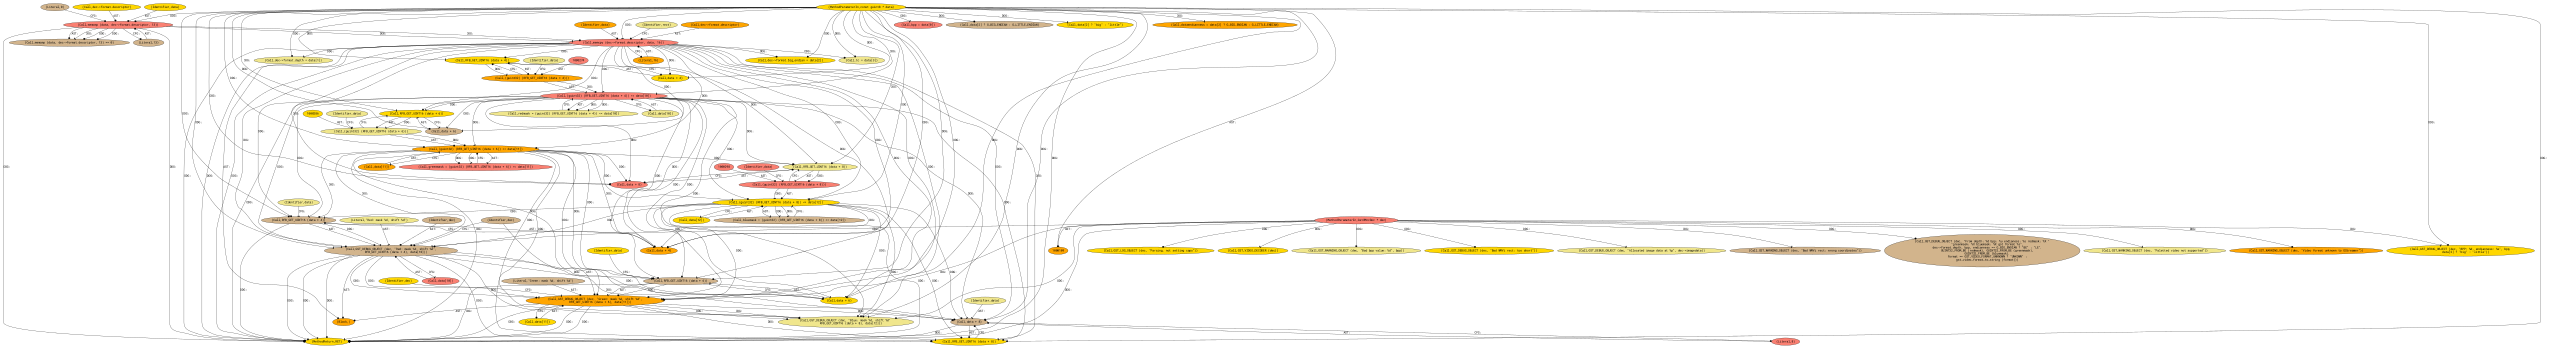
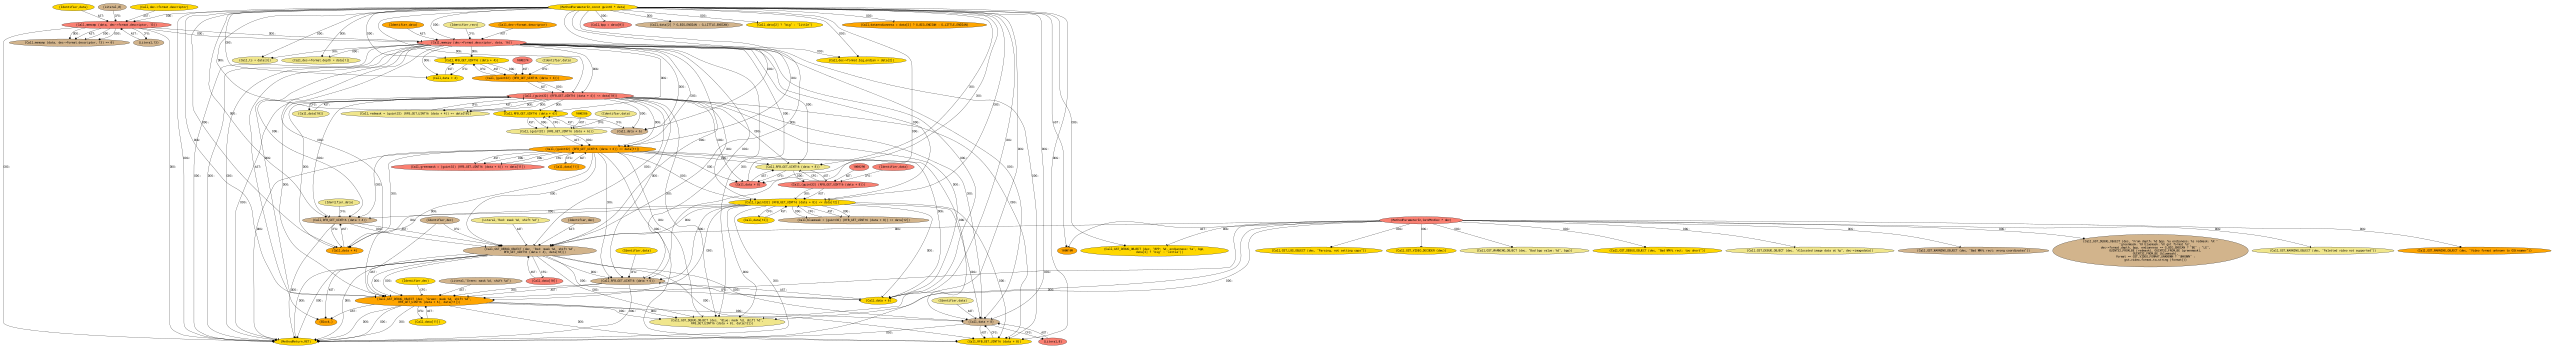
  digraph {
    fontname="Roboto Mono"
    node [fillcolor=gold fontname="Roboto Mono" style=filled]
    edge [arrowhead=dot fontname="Roboto Mono"]
    n1 [fillcolor=tan label="(Call,data + 8)"]
    n2 [label="(MethodReturn,RET)"]
    n3 [fillcolor=salmon label="(Literal,8)"]
    n4 [label="(Call,RFB_GET_UINT16 (data + 8))"]
    n5 [label="(Call,(guint32) (RFB_GET_UINT16 (data + 8)) << data[12])"]
    n6 [fillcolor=tan label="(Call,GST_DEBUG_OBJECT (dec, \"Red: mask %d, shift %d\",\n      RFB_GET_UINT16 (data + 4), data[10]))"]
    n7 [fillcolor=tan label="(Call,RFB_GET_UINT16 (data + 4))"]
    n8 [fillcolor=orange label="(Call,GST_DEBUG_OBJECT (dec, \"Green: mask %d, shift %d\",\n      RFB_GET_UINT16 (data + 6), data[11]))"]
    n9 [fillcolor=tan label="(Call,RFB_GET_UINT16 (data + 6))"]
    n10 [fillcolor=khaki label="(Call,GST_DEBUG_OBJECT (dec, \"Blue: mask %d, shift %d\",\n      RFB_GET_UINT16 (data + 8), data[12]))"]
    n11 [label="(Call,data[12])"]
    n12 [fillcolor=orange label="(Call,data + 4)"]
    n13 [fillcolor=tan label="(Call,bluemask = (guint32) (RFB_GET_UINT16 (data + 8)) << data[12])"]
    n14 [label="(Call,data + 6)"]
    n15 [fillcolor=orange label="(Block,)"]
    n16 [fillcolor=salmon label="(Call,data[10])"]
    n17 [label="(Call,data[11])"]
    n18 [fillcolor=salmon label="(Call,(guint32) (RFB_GET_UINT16 (data + 8)))"]
    n19 [fillcolor=khaki label="(Call,RFB_GET_UINT16 (data + 8))"]
    n20 [fillcolor=salmon label="(Call,data + 8)"]
    n21 [fillcolor=orange label="(Call,(guint32) (RFB_GET_UINT16 (data + 6)) << data[11])"]
    n22 [fillcolor=salmon label="(Call,greenmask = (guint32) (RFB_GET_UINT16 (data + 6)) << data[11])"]
    n23 [fillcolor=orange label="(Call,data[11])"]
    n24 [fillcolor=khaki label="(Call,(guint32) (RFB_GET_UINT16 (data + 6)))"]
    n25 [label="(Call,RFB_GET_UINT16 (data + 6))"]
    n26 [fillcolor=tan label="(Call,data + 6)"]
    n27 [fillcolor=salmon label="(Call,(guint32) (RFB_GET_UINT16 (data + 4)) << data[10])"]
    n28 [fillcolor=khaki label="(Call,redmask = (guint32) (RFB_GET_UINT16 (data + 4)) << data[10])"]
    n29 [fillcolor=khaki label="(Call,data[10])"]
    n30 [fillcolor=orange label="(Call,(guint32) (RFB_GET_UINT16 (data + 4)))"]
    n31 [label="(Call,RFB_GET_UINT16 (data + 4))"]
    n32 [label="(Call,data + 4)"]
    n33 [fillcolor=salmon label="(Call,memcpy (dec->format.descriptor, data, 16))"]
    n34 [fillcolor=khaki label="(Call,dec->format.depth = data[1])"]
-   n35 [fillcolor=orange label="(Literal,16)"]
    n36 [fillcolor=khaki label="(Call,tc = data[3])"]
    n37 [label="(Call,dec->format.big_endian = data[2])"]
    n38 [fillcolor=salmon label="(Call,bpp = data[0])"]
    n39 [fillcolor=salmon label="(Call,memcmp (data, dec->format.descriptor, 13))"]
    n40 [fillcolor=tan label="(Call,memcmp (data, dec->format.descriptor, 13) == 0)"]
    n41 [fillcolor=tan label="(Literal,13)"]
    n42 [label="(MethodParameterIn,const guint8 * data)"]
    n43 [fillcolor=tan label="(Call,data[2] ? G_BIG_ENDIAN : G_LITTLE_ENDIAN)"]
    n44 [label="(Call,data[2] ? \"big\" : \"little\")"]
    n45 [label="(Call,GST_DEBUG_OBJECT (dec, \"BPP: %d. endianness: %s\", bpp,\n      data[2] ? \"big\" : \"little\"))"]
    n46 [fillcolor=orange label="(Call,dataendianness = data[2] ? G_BIG_ENDIAN : G_LITTLE_ENDIAN)"]
    1000109 [fillcolor=orange]
    n48 [fillcolor=salmon label="(MethodParameterIn,GstVMncDec * dec)"]
    n49 [label="(Call,GST_VIDEO_DECODER (dec))"]
    n50 [fillcolor=khaki label="(Call,GST_WARNING_OBJECT (dec, \"Bad bpp value: %d\", bpp))"]
    n51 [label="(Call,GST_DEBUG_OBJECT (dec, \"Bad WMVi rect: too short\"))"]
    n52 [fillcolor=khaki label="(Call,GST_DEBUG_OBJECT (dec, \"Allocated image data at %p\", dec->imagedata))"]
    n53 [fillcolor=tan label="(Call,GST_WARNING_OBJECT (dec, \"Bad WMVi rect: wrong coordinates\"))"]
    n54 [fillcolor=tan label="(Call,GST_DEBUG_OBJECT (dec, \"From depth: %d bpp: %u endianess: %s redmask: %X \"\n      \"greenmask: %X bluemask: %X got format %s\",\n      dec->format.depth, bpp, endianness == G_BIG_ENDIAN ? \"BE\" : \"LE\",\n      GUINT32_FROM_BE (redmask), GUINT32_FROM_BE (greenmask),\n      GUINT32_FROM_BE (bluemask),\n      format == GST_VIDEO_FORMAT_UNKNOWN ? \"UNKOWN\" :\n      gst_video_format_to_string (format)))"]
    n55 [fillcolor=khaki label="(Call,GST_WARNING_OBJECT (dec, \"Paletted video not supported\"))"]
    n56 [fillcolor=orange label="(Call,GST_WARNING_OBJECT (dec, \"Video format unknown to GStreamer\"))"]
    n57 [label="(Call,GST_LOG_OBJECT (dec, \"Parsing, not setting caps\"))"]
    n58 [fillcolor=khaki label="(Identifier,data)"]
    n59 [fillcolor=orange label="(Call,dec->format.descriptor)"]
    n60 [label="(Call,dec->format.descriptor)"]
    n61 [label="(Identifier,data)"]
    n62 [fillcolor=tan label="(Identifier,dec)"]
    n63 [fillcolor=orange label="(Identifier,data)"]
    n64 [fillcolor=tan label="(Literal,\"Green: mask %d, shift %d\")"]
    n65 [fillcolor=khaki label="(Identifier,data)"]
    n66 [fillcolor=khaki label="(Literal,\"Red: mask %d, shift %d\")"]
    n67 [fillcolor=tan label="(Identifier,dec)"]
    n68 [fillcolor=khaki label="(Identifier,rect)"]
    n69 [fillcolor=khaki label="(Identifier,data)"]
    n70 [fillcolor=salmon label="(Identifier,data)"]
    n71 [fillcolor=tan label="(Literal,0)"]
    n72 [label="(Identifier,data)"]
    n73 [label="(Identifier,dec)"]
    n74 [fillcolor=khaki label="(Identifier,data)"]
    1000298 [fillcolor=salmon]
    1000286
    1000274 [fillcolor=salmon]
    n1 -> n2 [arrowhead=tee label="DDG: "]
    n1 -> n3 [label="CFG: "]
    n1 -> n4 [label="AST: "]
    n3 -> n1 [label="AST: "]
    n4 -> n1 [label="CFG: "]
    n5 -> n1 [label="DDG: "]
    n5 -> n2 [label="DDG: "]
    n5 -> n4 [label="DDG: "]
    n5 -> n6 [label="DDG: "]
    n5 -> n7 [arrowhead=tee label="DDG: "]
    n5 -> n8 [label="DDG: "]
    n5 -> n9 [label="DDG: "]
    n5 -> n10 [label="DDG: "]
    n5 -> n11 [arrowhead=tee label="CFG: "]
    n5 -> n12 [arrowhead=tee label="DDG: "]
    n5 -> n13 [arrowhead=tee label="AST: "]
    n5 -> n13 [arrowhead=tee label="DDG: "]
    n5 -> n13 [arrowhead=tee label="DDG: "]
    n5 -> n14 [arrowhead=tee label="DDG: "]
    n6 -> n1 [label="DDG: "]
    n6 -> n2 [label="DDG: "]
    n6 -> n2 [arrowhead=tee label="DDG: "]
    n6 -> n2 [label="DDG: "]
    n6 -> n4 [label="DDG: "]
    n6 -> n8 [label="DDG: "]
    n6 -> n8 [arrowhead=tee label="DDG: "]
    n6 -> n9 [arrowhead=tee label="DDG: "]
    n6 -> n10 [arrowhead=tee label="DDG: "]
    n6 -> n14 [arrowhead=tee label="DDG: "]
    n6 -> n15 [label="AST: "]
    n6 -> n16 [arrowhead=tee label="CFG: "]
    n7 -> n2 [label="DDG: "]
    n7 -> n6 [label="AST: "]
    n7 -> n6 [arrowhead=tee label="DDG: "]
    n7 -> n12 [arrowhead=tee label="CFG: "]
    n8 -> n1 [arrowhead=tee label="DDG: "]
    n8 -> n2 [arrowhead=tee label="DDG: "]
    n8 -> n2 [arrowhead=tee label="DDG: "]
    n8 -> n2 [arrowhead=tee label="DDG: "]
    n8 -> n4 [arrowhead=tee label="DDG: "]
    n8 -> n10 [label="DDG: "]
    n8 -> n10 [label="DDG: "]
    n8 -> n15 [label="AST: "]
    n8 -> n17 [label="CFG: "]
    n9 -> n2 [label="DDG: "]
    n9 -> n8 [arrowhead=tee label="AST: "]
    n9 -> n8 [label="DDG: "]
    n9 -> n14 [arrowhead=tee label="CFG: "]
    n11 -> n5 [label="AST: "]
    n12 -> n7 [label="AST: "]
    n13 -> n5 [arrowhead=tee label="CFG: "]
    n14 -> n9 [arrowhead=tee label="AST: "]
    n16 -> n6 [label="AST: "]
    n17 -> n8 [label="AST: "]
    n18 -> n5 [label="AST: "]
    n18 -> n5 [arrowhead=tee label="DDG: "]
    n18 -> n19 [arrowhead=tee label="CFG: "]
    n19 -> n18 [arrowhead=tee label="AST: "]
    n19 -> n18 [label="DDG: "]
    n19 -> n20 [label="CFG: "]
    n20 -> n19 [label="AST: "]
    n21 -> n1 [label="DDG: "]
    n21 -> n2 [arrowhead=tee label="DDG: "]
    n21 -> n4 [label="DDG: "]
    n21 -> n5 [arrowhead=tee label="DDG: "]
    n21 -> n6 [label="DDG: "]
    n21 -> n7 [label="DDG: "]
    n21 -> n8 [label="DDG: "]
    n21 -> n9 [label="DDG: "]
    n21 -> n10 [arrowhead=tee label="DDG: "]
    n21 -> n12 [label="DDG: "]
    n21 -> n14 [arrowhead=tee label="DDG: "]
    n21 -> n19 [label="DDG: "]
    n21 -> n20 [label="DDG: "]
    n21 -> n22 [arrowhead=tee label="AST: "]
    n21 -> n22 [label="DDG: "]
    n21 -> n22 [arrowhead=tee label="DDG: "]
    n21 -> n23 [arrowhead=tee label="CFG: "]
    n22 -> n21 [label="CFG: "]
    n23 -> n21 [arrowhead=tee label="AST: "]
    n24 -> n21 [label="AST: "]
    n24 -> n21 [label="DDG: "]
    n24 -> n25 [arrowhead=tee label="CFG: "]
    n25 -> n24 [label="AST: "]
    n25 -> n24 [arrowhead=tee label="DDG: "]
    n25 -> n26 [arrowhead=tee label="CFG: "]
    n26 -> n25 [arrowhead=tee label="AST: "]
    n27 -> n1 [arrowhead=tee label="DDG: "]
    n27 -> n2 [arrowhead=tee label="DDG: "]
    n27 -> n4 [label="DDG: "]
    n27 -> n5 [label="DDG: "]
    n27 -> n6 [arrowhead=tee label="DDG: "]
    n27 -> n7 [arrowhead=tee label="DDG: "]
    n27 -> n8 [label="DDG: "]
    n27 -> n9 [label="DDG: "]
    n27 -> n10 [label="DDG: "]
    n27 -> n12 [arrowhead=tee label="DDG: "]
    n27 -> n14 [arrowhead=tee label="DDG: "]
    n27 -> n19 [arrowhead=tee label="DDG: "]
    n27 -> n20 [arrowhead=tee label="DDG: "]
    n27 -> n21 [arrowhead=tee label="DDG: "]
    n27 -> n25 [arrowhead=tee label="DDG: "]
    n27 -> n26 [arrowhead=tee label="DDG: "]
    n27 -> n28 [label="AST: "]
    n27 -> n28 [label="DDG: "]
    n27 -> n28 [arrowhead=tee label="DDG: "]
    n27 -> n29 [label="CFG: "]
    n28 -> n27 [arrowhead=tee label="CFG: "]
    n29 -> n27 [label="AST: "]
    n30 -> n27 [arrowhead=tee label="AST: "]
    n30 -> n27 [label="DDG: "]
    n30 -> n31 [label="CFG: "]
    n31 -> n30 [label="AST: "]
    n31 -> n30 [arrowhead=tee label="DDG: "]
    n31 -> n32 [label="CFG: "]
    n32 -> n31 [label="AST: "]
    n33 -> n1 [label="DDG: "]
    n33 -> n2 [label="DDG: "]
    n33 -> n2 [arrowhead=tee label="DDG: "]
    n33 -> n2 [label="DDG: "]
    n33 -> n4 [arrowhead=tee label="DDG: "]
    n33 -> n5 [arrowhead=tee label="DDG: "]
    n33 -> n6 [label="DDG: "]
    n33 -> n7 [label="DDG: "]
    n33 -> n8 [arrowhead=tee label="DDG: "]
    n33 -> n9 [arrowhead=tee label="DDG: "]
    n33 -> n10 [label="DDG: "]
    n33 -> n12 [arrowhead=tee label="DDG: "]
    n33 -> n14 [arrowhead=tee label="DDG: "]
    n33 -> n15 [label="AST: "]
    n33 -> n19 [arrowhead=tee label="DDG: "]
    n33 -> n20 [arrowhead=tee label="DDG: "]
    n33 -> n21 [label="DDG: "]
    n33 -> n25 [label="DDG: "]
    n33 -> n26 [arrowhead=tee label="DDG: "]
    n33 -> n27 [arrowhead=tee label="DDG: "]
    n33 -> n31 [label="DDG: "]
    n33 -> n32 [label="DDG: "]
    n33 -> n34 [arrowhead=tee label="DDG: "]
-   n33 -> n35 [label="CFG: "]
    n33 -> n36 [label="DDG: "]
    n33 -> n37 [label="DDG: "]
-   n35 -> n33 [label="AST: "]
    n39 -> n2 [label="DDG: "]
    n39 -> n2 [label="DDG: "]
    n39 -> n33 [label="DDG: "]
    n39 -> n33 [arrowhead=tee label="DDG: "]
    n39 -> n40 [label="AST: "]
    n39 -> n40 [arrowhead=tee label="DDG: "]
    n39 -> n40 [label="DDG: "]
    n39 -> n40 [label="DDG: "]
    n39 -> n41 [label="CFG: "]
    n41 -> n39 [label="AST: "]
    n42 -> n1 [arrowhead=tee label="DDG: "]
    n42 -> n2 [label="DDG: "]
    n42 -> n4 [label="DDG: "]
    n42 -> n5 [arrowhead=tee label="DDG: "]
    n42 -> n6 [arrowhead=tee label="DDG: "]
    n42 -> n7 [label="DDG: "]
    n42 -> n8 [arrowhead=tee label="DDG: "]
    n42 -> n9 [label="DDG: "]
    n42 -> n10 [arrowhead=tee label="DDG: "]
    n42 -> n12 [label="DDG: "]
    n42 -> n14 [arrowhead=tee label="DDG: "]
    n42 -> n19 [label="DDG: "]
    n42 -> n20 [label="DDG: "]
    n42 -> n21 [label="DDG: "]
    n42 -> n25 [arrowhead=tee label="DDG: "]
    n42 -> n26 [label="DDG: "]
    n42 -> n27 [arrowhead=tee label="DDG: "]
    n42 -> n31 [arrowhead=tee label="DDG: "]
    n42 -> n32 [arrowhead=tee label="DDG: "]
    n42 -> n33 [arrowhead=tee label="DDG: "]
    n42 -> n34 [label="DDG: "]
    n42 -> n36 [label="DDG: "]
    n42 -> n37 [label="DDG: "]
    n42 -> n38 [arrowhead=tee label="DDG: "]
    n42 -> n39 [label="DDG: "]
    n42 -> n43 [label="DDG: "]
    n42 -> n44 [arrowhead=tee label="DDG: "]
    n42 -> n45 [label="DDG: "]
    n42 -> n46 [arrowhead=tee label="DDG: "]
    n42 -> 1000109 [label="AST: "]
    n48 -> n2 [label="DDG: "]
    n48 -> n6 [arrowhead=tee label="DDG: "]
    n48 -> n8 [label="DDG: "]
    n48 -> n10 [label="DDG: "]
    n48 -> n45 [arrowhead=tee label="DDG: "]
    n48 -> 1000109 [arrowhead=tee label="AST: "]
    n48 -> n49 [arrowhead=tee label="DDG: "]
    n48 -> n50 [label="DDG: "]
    n48 -> n51 [label="DDG: "]
    n48 -> n52 [arrowhead=tee label="DDG: "]
    n48 -> n53 [arrowhead=tee label="DDG: "]
    n48 -> n54 [label="DDG: "]
    n48 -> n55 [arrowhead=tee label="DDG: "]
    n48 -> n56 [label="DDG: "]
    n48 -> n57 [label="DDG: "]
    n58 -> n1 [arrowhead=tee label="AST: "]
    n59 -> n33 [label="AST: "]
    n60 -> n39 [label="AST: "]
    n61 -> n39 [label="AST: "]
    n62 -> n6 [label="AST: "]
    n63 -> n33 [label="AST: "]
    n64 -> n8 [label="AST: "]
    n65 -> n30 [label="CFG: "]
    n66 -> n6 [arrowhead=tee label="AST: "]
    n67 -> n6 [label="CFG: "]
    n67 -> n8 [label="AST: "]
    n68 -> n33 [label="CFG: "]
    n69 -> n24 [arrowhead=tee label="CFG: "]
    n70 -> n18 [arrowhead=tee label="CFG: "]
    n71 -> n39 [label="CFG: "]
    n72 -> n9 [label="CFG: "]
    n73 -> n8 [arrowhead=tee label="CFG: "]
    n74 -> n7 [arrowhead=tee label="CFG: "]
    1000298 -> n18 [label="AST: "]
    1000286 -> n24 [arrowhead=tee label="AST: "]
    1000274 -> n30 [label="AST: "]
  }
